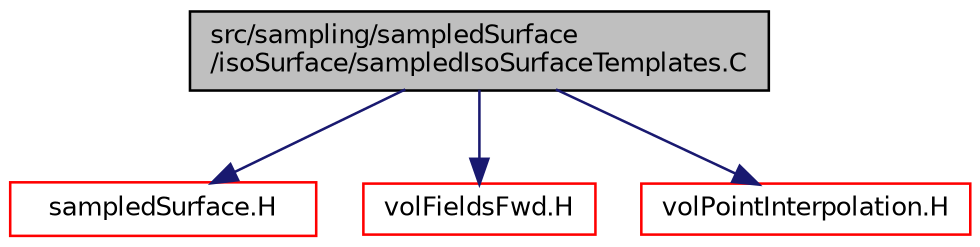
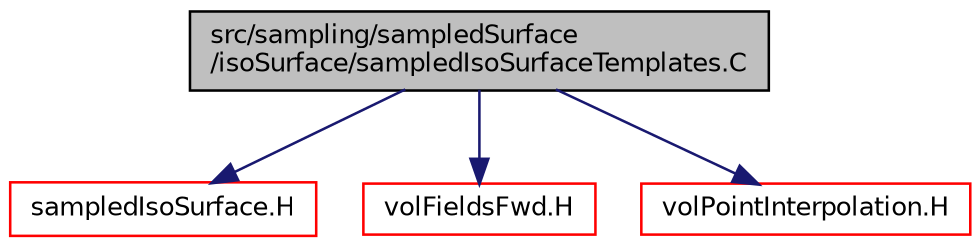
  digraph {
    node [color=red fontname=Helvetica fontsize=10 shape=record]
    edge [color=midnightblue fontname=Helvetica fontsize=10 labelfontname=Helvetica labelfontsize=10 style=solid]
    n1 [color=black fillcolor=grey75 fontcolor=black height=0.2 label="src/sampling/sampledSurface\l/isoSurface/sampledIsoSurfaceTemplates.C" style=filled width=0.4]
-   n2 [height=0.2 label="sampledSurface.H" width=0.4]
+   n2 [height=0.2 label="sampledIsoSurface.H" width=0.4]
    n3 [height=0.2 label="volFieldsFwd.H" width=0.4]
    n4 [height=0.2 label="volPointInterpolation.H" width=0.4]
    n1 -> n2
    n1 -> n3
    n1 -> n4
  }
